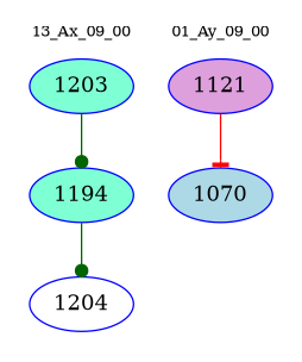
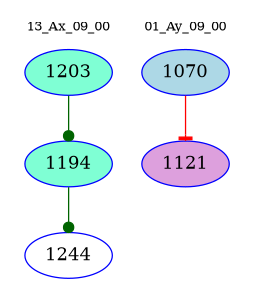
  digraph {
    node [color=blue fillcolor=aquamarine style=filled]
    edge [arrowhead=dot color=darkgreen]
    n1 [label=1203]
    n2 [label=1194]
-   n3 [fillcolor=white label=1204]
+   n3 [fillcolor=white label=1244]
    n4 [fillcolor=lightblue label=1070]
    n5 [fillcolor=plum label=1121]
    subgraph cluster_1 {
      color=white
      fontsize=10
      label="13_Ax_09_00"
      n1
      n2
      n3
    }
    subgraph cluster_2 {
      color=white
      fontsize=10
      label="01_Ay_09_00"
      n4
      n5
    }
    n1 -> n2
    n2 -> n3
-   n5 -> n4 [arrowhead=tee color=red]
+   n4 -> n5 [arrowhead=tee color=red]
  }
